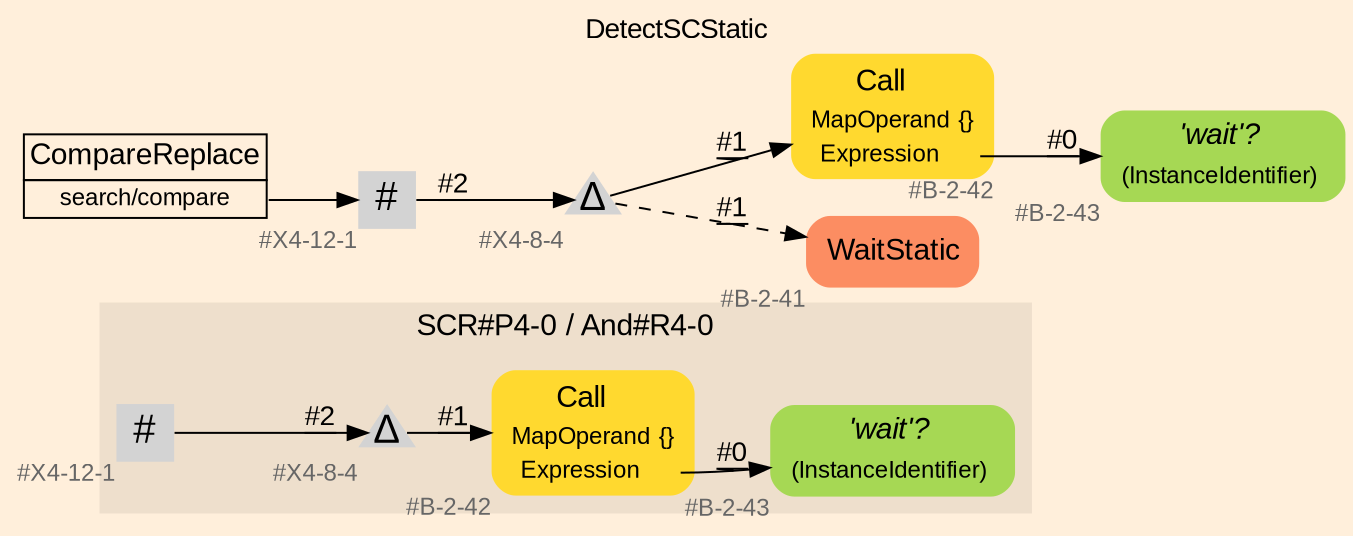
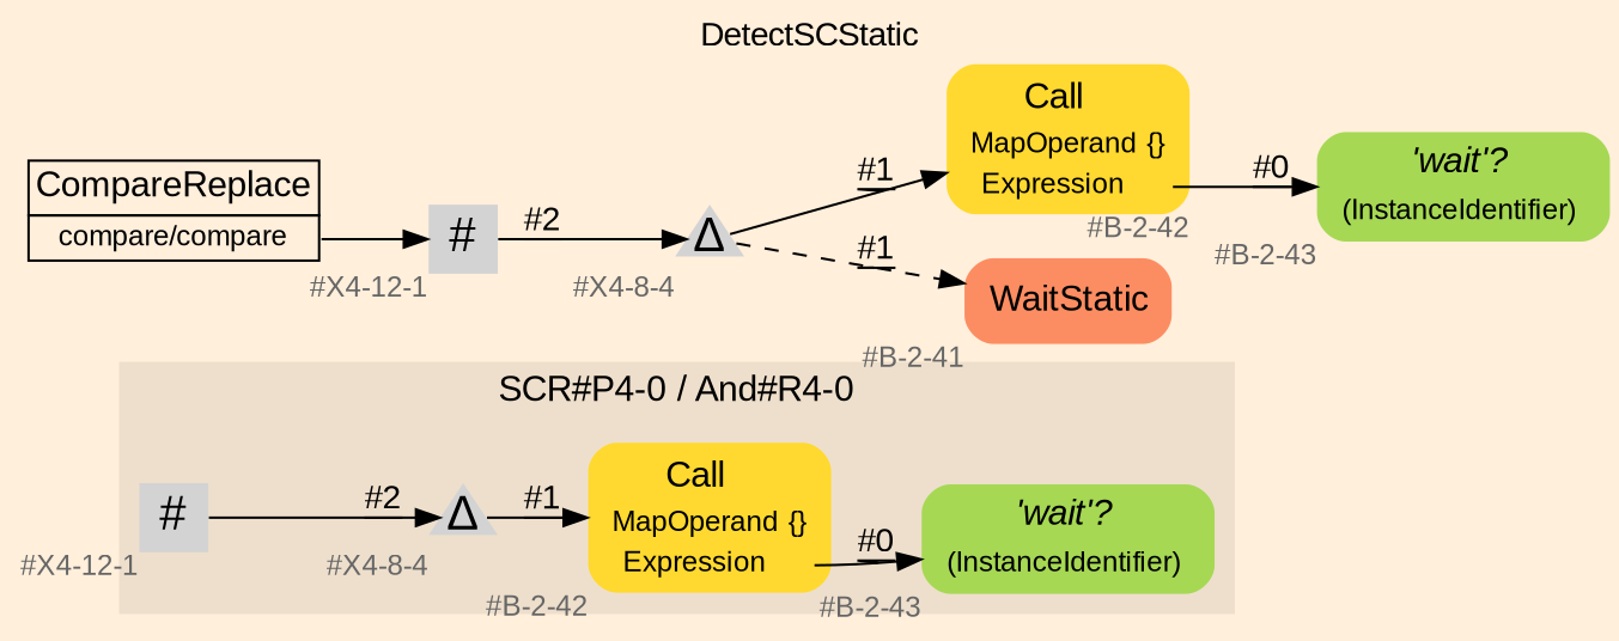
  digraph {
    bgcolor=antiquewhite1
    color=black
    fontcolor=black
    fontname=Arial
    label=DetectSCStatic
    labelloc=t
    rankdir=LR
    ranksep=0.3
    node [fontcolor=grey40 fontname=Arial fontsize=12 shape=plaintext style="rounded,filled" xlabel="#B-2-42"]
    edge [color=black decorate=true fontcolor=black fontname=Arial]
    n1 [fillcolor="/set28/6" label=<<TABLE BORDER="0" CELLBORDER="0" CELLSPACING="0">          <TR><TD><FONT COLOR="black" POINT-SIZE="15">Call</FONT></TD></TR>          <TR><TD><FONT COLOR="black" POINT-SIZE="12">MapOperand</FONT></TD><TD PORT="port0"><FONT COLOR="black" POINT-SIZE="12">{}</FONT></TD></TR>          <TR><TD><FONT COLOR="black" POINT-SIZE="12">Expression</FONT></TD><TD PORT="port1"></TD></TR>         </TABLE>>]
    n2 [fixedsize=true height=0.4 label=<<FONT COLOR="black" POINT-SIZE="20">Δ</FONT>> penwidth=0.0 shape=triangle style=filled width=0.4 xlabel="#X4-8-4"]
    n3 [fillcolor="/set28/5" label=<<TABLE BORDER="0" CELLBORDER="0" CELLSPACING="0">          <TR><TD><FONT COLOR="black" POINT-SIZE="15"><I>'wait'?</I></FONT></TD></TR>          <TR><TD><FONT COLOR="black" POINT-SIZE="12">(InstanceIdentifier)</FONT></TD><TD PORT="port0"></TD></TR>         </TABLE>> xlabel="#B-2-43"]
    n4 [fixedsize=true height=0.4 label=<<FONT COLOR="black" POINT-SIZE="20">#</FONT>> penwidth=0.0 shape=square style=filled width=0.4 xlabel="#X4-12-1"]
-   n5 [color=black fillcolor=antiquewhite1 label=<<TABLE BORDER="0" CELLBORDER="1" CELLSPACING="0">      <TR><TD><FONT COLOR="black" POINT-SIZE="15">CompareReplace</FONT></TD></TR>      <TR><TD PORT="port0"><FONT COLOR="black" POINT-SIZE="12">search/compare</FONT></TD></TR>     </TABLE>> style=filled xlabel=""]
+   n5 [color=black fillcolor=antiquewhite1 label=<<TABLE BORDER="0" CELLBORDER="1" CELLSPACING="0">      <TR><TD><FONT COLOR="black" POINT-SIZE="15">CompareReplace</FONT></TD></TR>      <TR><TD PORT="port0"><FONT COLOR="black" POINT-SIZE="12">compare/compare</FONT></TD></TR>     </TABLE>> style=filled xlabel=""]
    n6 [fixedsize=true height=0.4 label=<<FONT COLOR="black" POINT-SIZE="20">#</FONT>> penwidth=0.0 shape=square style=filled width=0.4 xlabel="#X4-12-1"]
    n7 [fixedsize=true height=0.4 label=<<FONT COLOR="black" POINT-SIZE="20">Δ</FONT>> penwidth=0.0 shape=triangle style=filled width=0.4 xlabel="#X4-8-4"]
    n8 [fillcolor="/set28/6" label=<<TABLE BORDER="0" CELLBORDER="0" CELLSPACING="0">      <TR><TD><FONT COLOR="black" POINT-SIZE="15">Call</FONT></TD></TR>      <TR><TD><FONT COLOR="black" POINT-SIZE="12">MapOperand</FONT></TD><TD PORT="port0"><FONT COLOR="black" POINT-SIZE="12">{}</FONT></TD></TR>      <TR><TD><FONT COLOR="black" POINT-SIZE="12">Expression</FONT></TD><TD PORT="port1"></TD></TR>     </TABLE>>]
    n9 [fillcolor="/set28/2" label=<<TABLE BORDER="0" CELLBORDER="0" CELLSPACING="0">      <TR><TD><FONT COLOR="black" POINT-SIZE="15">WaitStatic</FONT></TD></TR>     </TABLE>> xlabel="#B-2-41"]
    n10 [fillcolor="/set28/5" label=<<TABLE BORDER="0" CELLBORDER="0" CELLSPACING="0">      <TR><TD><FONT COLOR="black" POINT-SIZE="15"><I>'wait'?</I></FONT></TD></TR>      <TR><TD><FONT COLOR="black" POINT-SIZE="12">(InstanceIdentifier)</FONT></TD><TD PORT="port0"></TD></TR>     </TABLE>> xlabel="#B-2-43"]
    subgraph cluster_1 {
      color=antiquewhite2
      fontsize=15
      label="SCR#P4-0 / And#R4-0"
      style=filled
      n1
      n2
      n3
      n4
    }
    n1 -> n3 [label="#0" tailport=port1]
    n2 -> n1 [label="#1"]
    n4 -> n2 [label="#2"]
    n5 -> n6 [tailport=port0]
    n6 -> n7 [label="#2"]
    n7 -> n8 [label="#1"]
    n7 -> n9 [label="#1" style=dashed]
    n8 -> n10 [label="#0" tailport=port1]
  }
